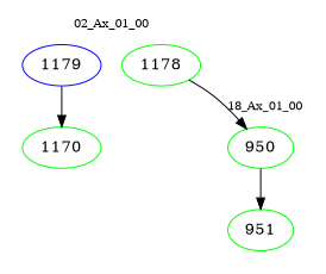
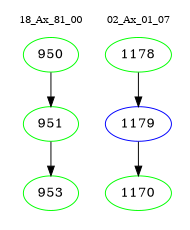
  digraph {
    node [color=green]
    edge [color=black]
    n1 [label=950]
    n2 [label=951]
+   n3 [label=953]
    n4 [label=1178]
    n5 [color=blue label=1179]
    n6 [label=1170]
    subgraph cluster_1 {
      color=white
      fontsize=10
-     label="18_Ax_01_00"
+     label="18_Ax_81_00"
      n1
      n2
+     n3
    }
    subgraph cluster_2 {
      color=white
      fontsize=10
-     label="02_Ax_01_00"
+     label="02_Ax_01_07"
      n4
      n5
      n6
    }
    n1 -> n2
-   n4 -> n1
+   n2 -> n3
+   n4 -> n5
    n5 -> n6
  }
